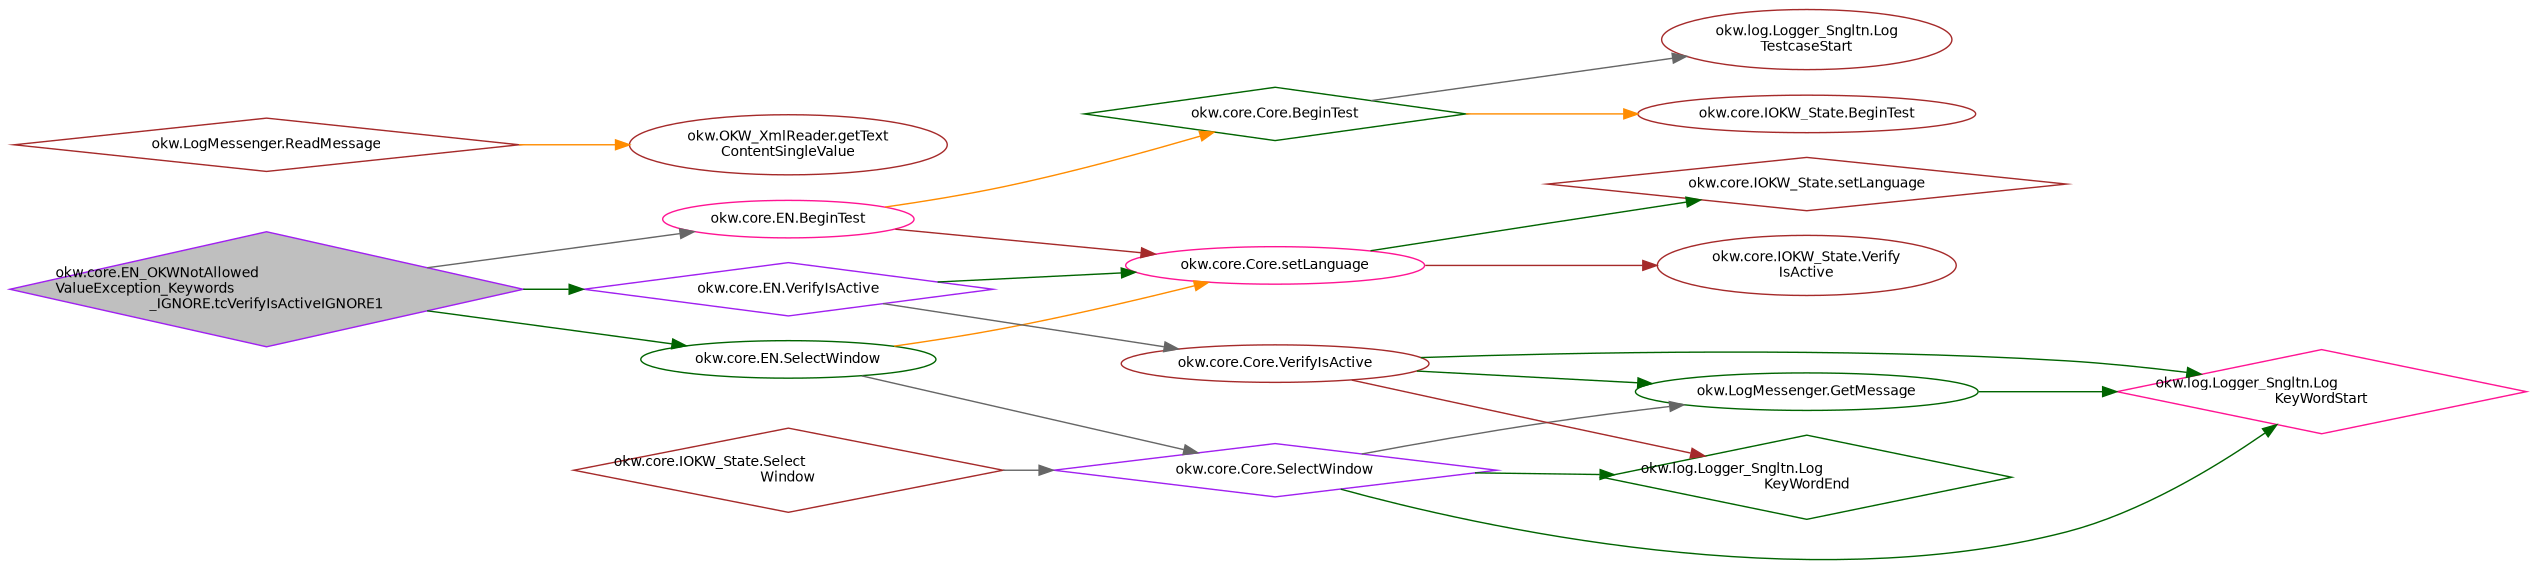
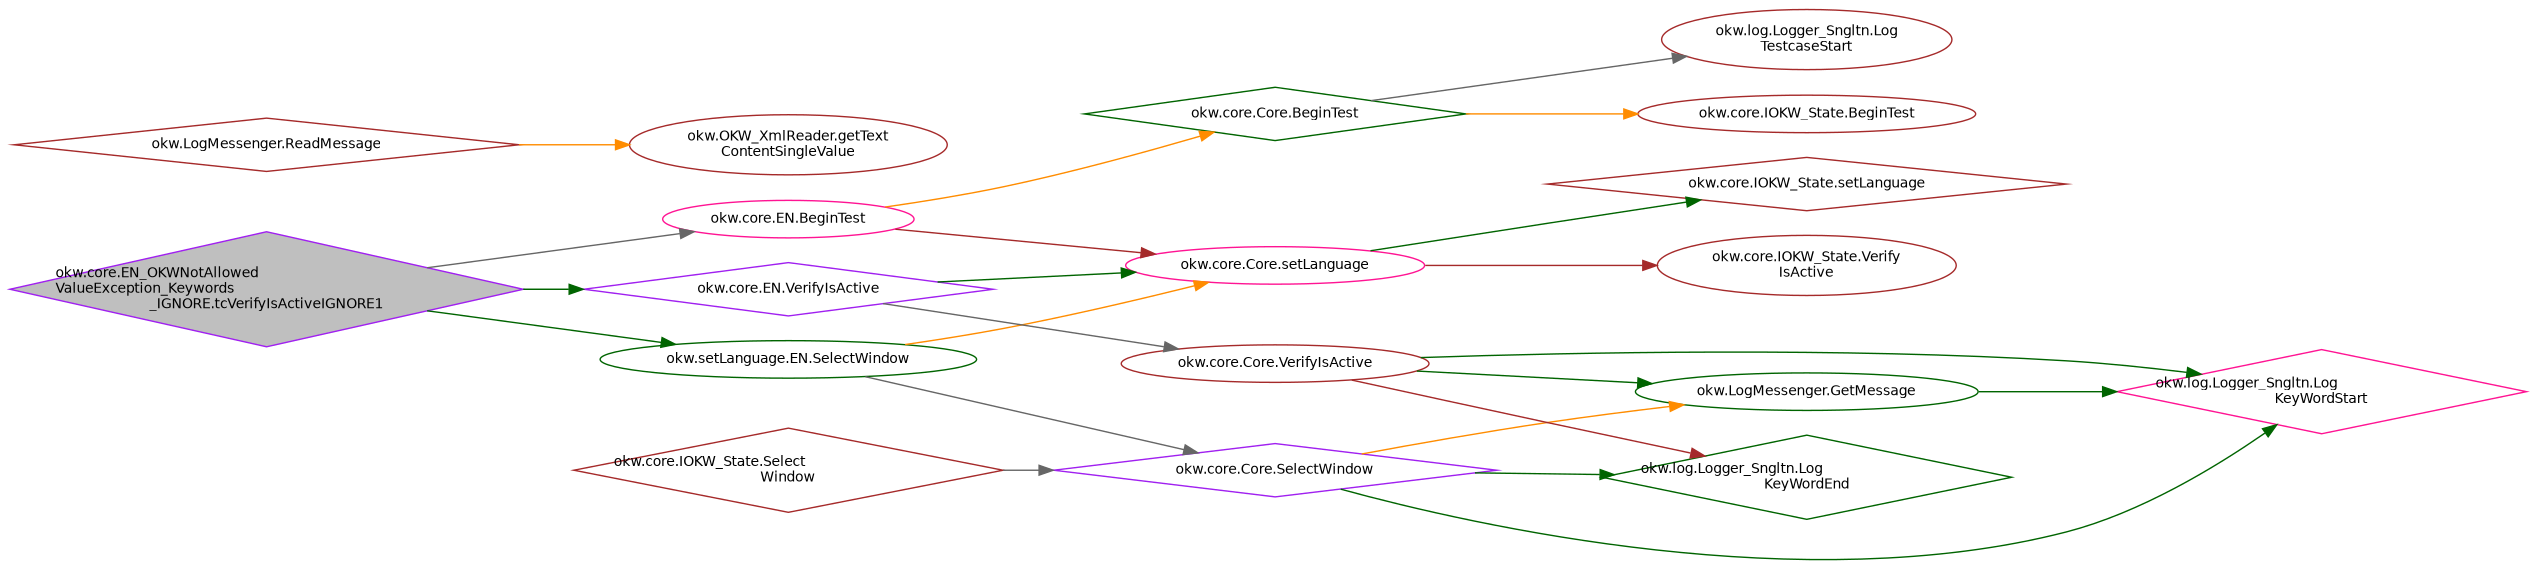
  digraph {
    rankdir=LR
    node [color=brown fillcolor=white fontname=Helvetica fontsize=10 shape=diamond style=filled]
    edge [color=darkgreen fontname=Helvetica fontsize=10 labelfontname=Helvetica labelfontsize=10 style=solid]
    n1 [color=purple fillcolor=grey75 fontcolor=black height=0.2 label="okw.core.EN_OKWNotAllowed\lValueException_Keywords\l_IGNORE.tcVerifyIsActiveIGNORE1" width=0.4]
    n2 [color=deeppink height=0.2 label="okw.core.EN.BeginTest" shape=ellipse width=0.4]
-   n3 [color=darkgreen height=0.2 label="okw.core.EN.SelectWindow" shape=ellipse width=0.4]
+   n3 [color=darkgreen height=0.2 label="okw.setLanguage.EN.SelectWindow" shape=ellipse width=0.4]
    n4 [color=purple height=0.2 label="okw.core.EN.VerifyIsActive" width=0.4]
    n5 [color=deeppink height=0.2 label="okw.core.Core.setLanguage" shape=ellipse width=0.4]
    n6 [color=darkgreen height=0.2 label="okw.core.Core.BeginTest" width=0.4]
    n7 [color=purple height=0.2 label="okw.core.Core.SelectWindow" width=0.4]
    n8 [height=0.2 label="okw.core.Core.VerifyIsActive" shape=ellipse width=0.4]
    n9 [height=0.2 label="okw.core.IOKW_State.setLanguage" width=0.4]
    n10 [height=0.2 label="okw.core.IOKW_State.Verify\lIsActive" shape=ellipse width=0.4]
    n11 [height=0.2 label="okw.log.Logger_Sngltn.Log\lTestcaseStart" shape=ellipse width=0.4]
    n12 [height=0.2 label="okw.core.IOKW_State.BeginTest" shape=ellipse width=0.4]
    n13 [color=deeppink height=0.2 label="okw.log.Logger_Sngltn.Log\lKeyWordStart" width=0.4]
    n14 [color=darkgreen height=0.2 label="okw.LogMessenger.GetMessage" shape=ellipse width=0.4]
    n15 [color=darkgreen height=0.2 label="okw.log.Logger_Sngltn.Log\lKeyWordEnd" width=0.4]
    n16 [height=0.2 label="okw.core.IOKW_State.Select\lWindow" width=0.4]
    n17 [height=0.2 label="okw.LogMessenger.ReadMessage" width=0.4]
    n18 [height=0.2 label="okw.OKW_XmlReader.getText\lContentSingleValue" shape=ellipse width=0.4]
    n1 -> n2 [color=gray40]
    n1 -> n3
    n1 -> n4
    n2 -> n5 [color=brown]
    n2 -> n6 [color=darkorange]
    n3 -> n5 [color=darkorange]
    n3 -> n7 [color=gray40]
    n4 -> n5
    n4 -> n8 [color=gray40]
    n5 -> n9
    n5 -> n10 [color=brown]
    n6 -> n11 [color=gray40]
    n6 -> n12 [color=darkorange]
    n7 -> n13
-   n7 -> n14 [color=gray40]
+   n7 -> n14 [color=darkorange]
    n7 -> n15
    n8 -> n13
    n8 -> n14
    n8 -> n15 [color=brown]
    n14 -> n13
    n16 -> n7 [color=gray40]
    n17 -> n18 [color=darkorange]
  }
